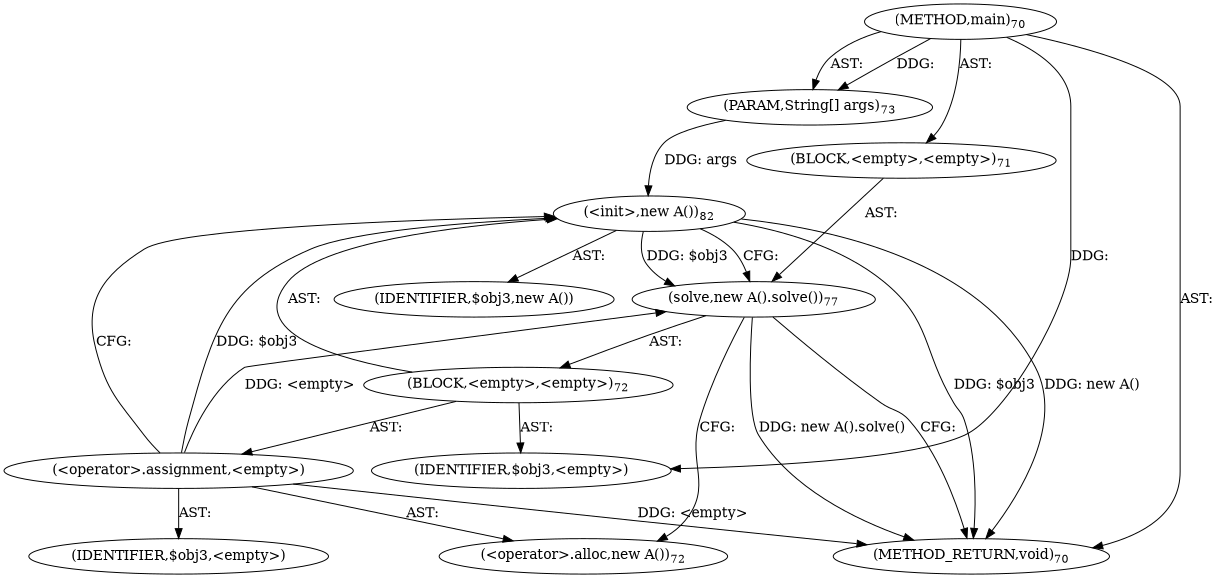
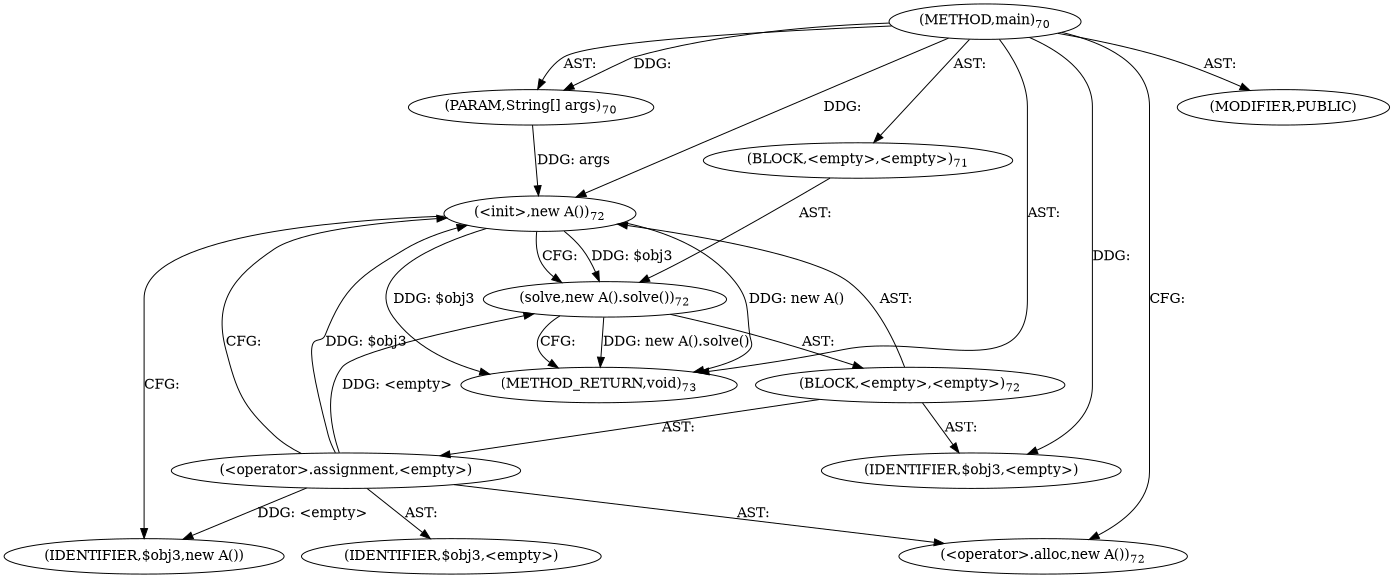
  digraph {
    n1 [label=<(METHOD,main)<SUB>70</SUB>>]
-   n2 [label=<(PARAM,String[] args)<SUB>73</SUB>>]
+   n2 [label=<(PARAM,String[] args)<SUB>70</SUB>>]
    n3 [label=<(BLOCK,&lt;empty&gt;,&lt;empty&gt;)<SUB>71</SUB>>]
    n4 [label=<(&lt;operator&gt;.alloc,new A())<SUB>72</SUB>>]
-   n5 [label=<(&lt;init&gt;,new A())<SUB>82</SUB>>]
+   n5 [label=<(&lt;init&gt;,new A())<SUB>72</SUB>>]
    n6 [label=<(IDENTIFIER,$obj3,&lt;empty&gt;)>]
-   n8 [label=<(METHOD_RETURN,void)<SUB>70</SUB>>]
-   n9 [label=<(solve,new A().solve())<SUB>77</SUB>>]
+   n7 [label=<(MODIFIER,PUBLIC)>]
+   n8 [label=<(METHOD_RETURN,void)<SUB>73</SUB>>]
+   n9 [label=<(solve,new A().solve())<SUB>72</SUB>>]
    n10 [label=<(BLOCK,&lt;empty&gt;,&lt;empty&gt;)<SUB>72</SUB>>]
    n11 [label=<(&lt;operator&gt;.assignment,&lt;empty&gt;)>]
    n12 [label=<(IDENTIFIER,$obj3,&lt;empty&gt;)>]
    n13 [label=<(IDENTIFIER,$obj3,new A())>]
    n1 -> n2 [label="AST: "]
    n1 -> n2 [label="DDG: "]
    n1 -> n3 [label="AST: "]
-   n9 -> n4 [label="CFG: "]
+   n1 -> n4 [label="CFG: "]
+   n1 -> n5 [label="DDG: "]
    n1 -> n6 [label="DDG: "]
+   n1 -> n7 [label="AST: "]
    n1 -> n8 [label="AST: "]
    n2 -> n5 [label="DDG: args"]
    n3 -> n9 [label="AST: "]
    n5 -> n8 [label="DDG: $obj3"]
    n5 -> n8 [label="DDG: new A()"]
    n5 -> n9 [label="CFG: "]
    n5 -> n9 [label="DDG: $obj3"]
-   n5 -> n13 [label="AST: "]
+   n5 -> n13 [label="CFG: "]
    n9 -> n8 [label="CFG: "]
    n9 -> n8 [label="DDG: new A().solve()"]
    n9 -> n10 [label="AST: "]
    n10 -> n5 [label="AST: "]
    n10 -> n6 [label="AST: "]
    n10 -> n11 [label="AST: "]
    n11 -> n4 [label="AST: "]
    n11 -> n5 [label="CFG: "]
    n11 -> n5 [label="DDG: $obj3"]
-   n11 -> n8 [label="DDG: &lt;empty&gt;"]
+   n11 -> n13 [label="DDG: &lt;empty&gt;"]
    n11 -> n9 [label="DDG: &lt;empty&gt;"]
    n11 -> n12 [label="AST: "]
  }
